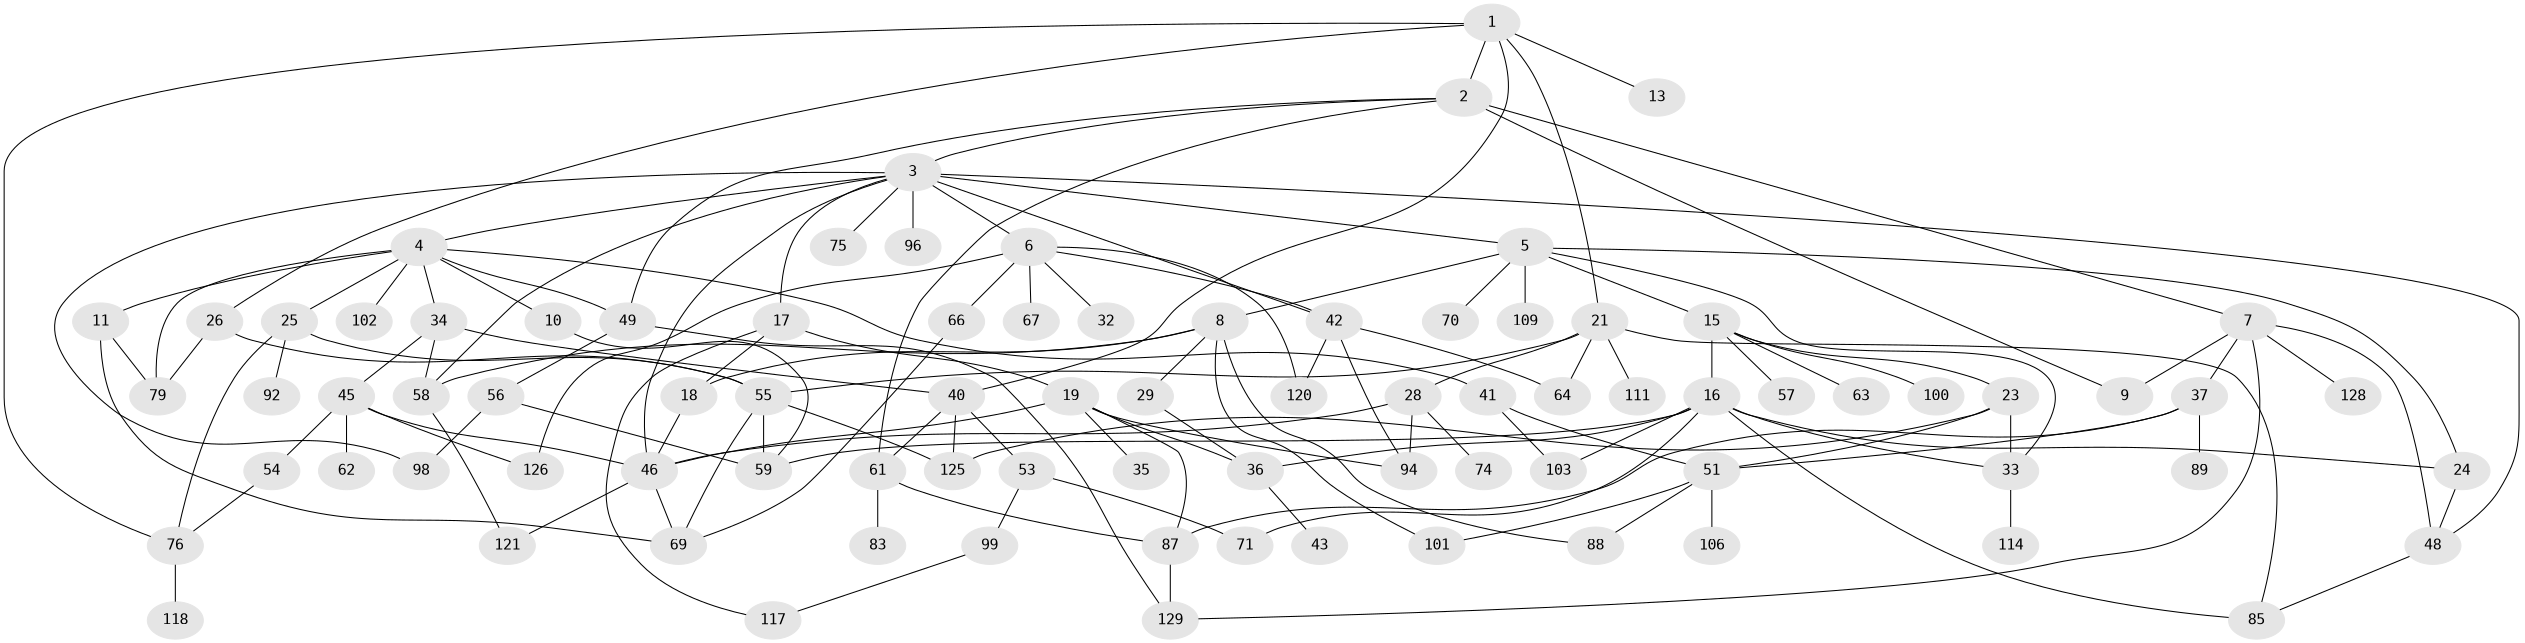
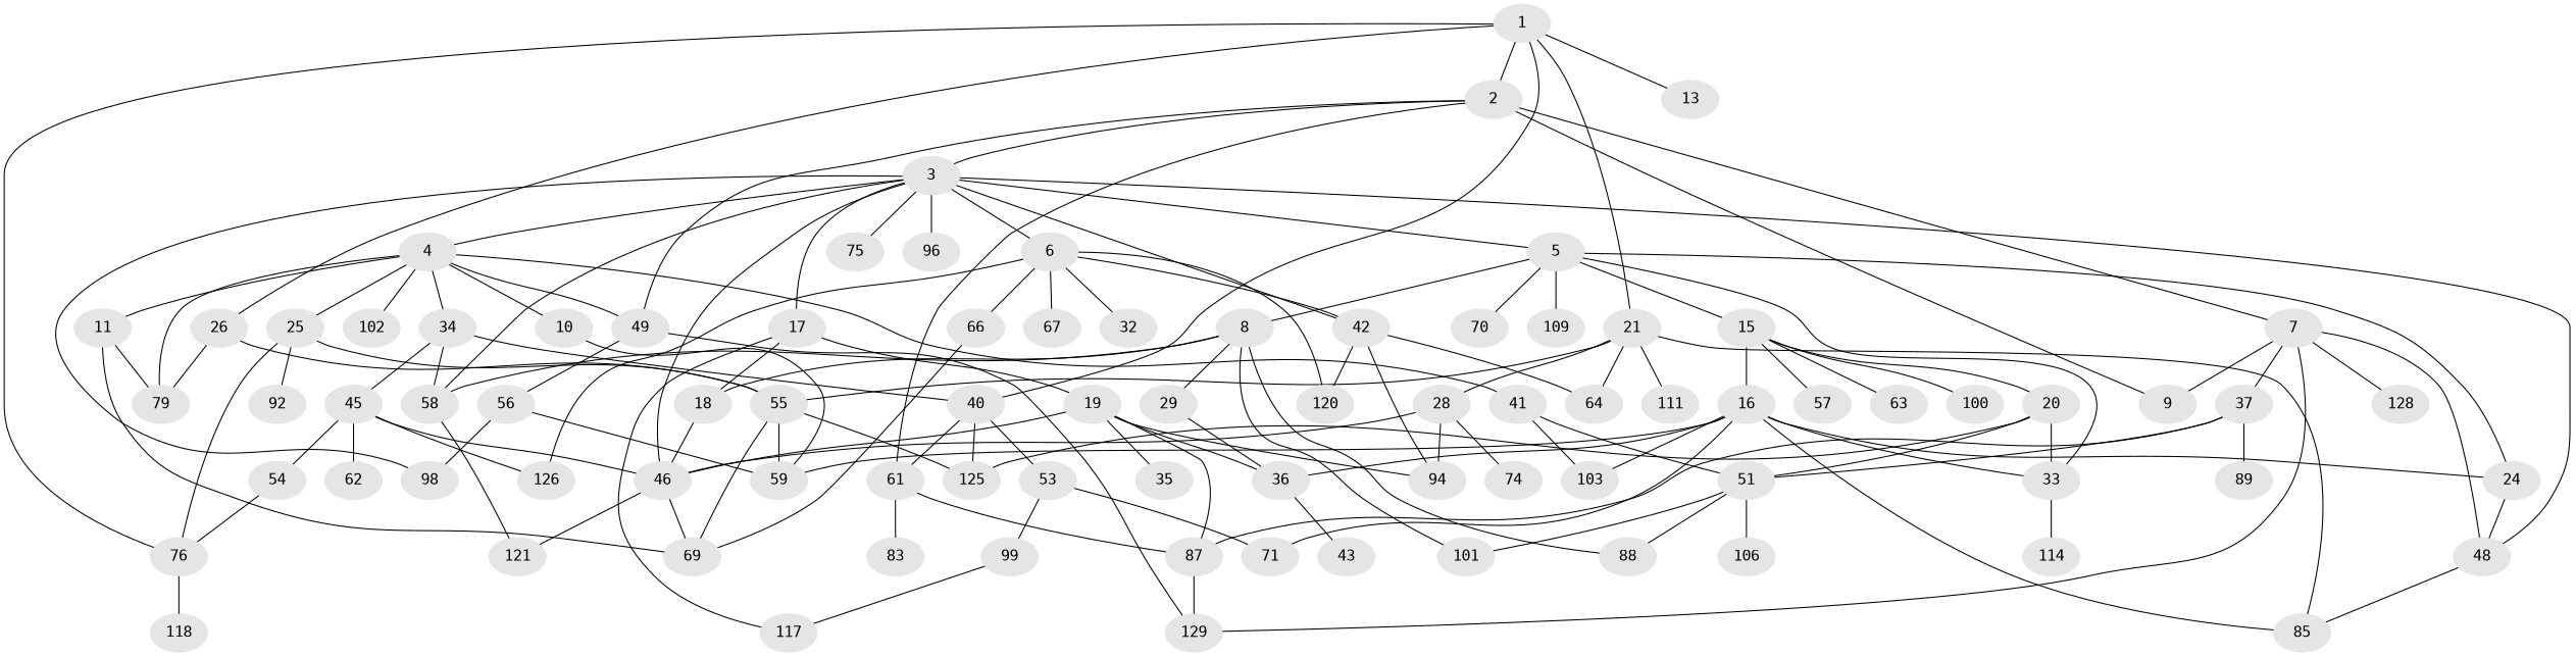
  graph {
    fontname="DejaVu Sans Mono"
    node [color=gray90 fontname="DejaVu Sans Mono" style=filled]
    edge [fontname="DejaVu Sans Mono"]
    1 [super="+12"]
    2 [super="+108"]
    13
    21 [super="+23"]
    26 [super="+27"]
    40 [super="+90"]
    76 [super="+82"]
    3 [super="+38"]
    7 [super="+93"]
    9 [super="+14"]
    49 [super="+107"]
    61 [super="+84"]
    85 [super="+105"]
    28 [super="+97"]
    55 [super="+132"]
    64
    111 [super="+131"]
    79
    125 [super="+127"]
    53 [super="+81"]
    118
    4 [super="+77"]
    5 [super="+31"]
    6 [super="+50"]
    17
    42 [super="+78"]
    46 [super="+95"]
    48 [super="+123"]
    58 [super="+60"]
    75 [super="+80"]
    96
    98
    37 [super="+122"]
    128
    129
    56 [super="+86"]
    87 [super="+124"]
    83
    10
    11
    25 [super="+119"]
    34 [super="+39"]
    41 [super="+104"]
    102
    8 [super="+22"]
    15 [super="+47"]
    24
    33 [super="+65"]
    70
    109
    32
    66 [super="+113"]
    67
    120
    126
    18 [super="+44"]
    19 [super="+30"]
    117 [super="+133"]
    94
    69 [super="+116"]
    121
    59 [super="+73"]
    92
    45 [super="+110"]
    103
    51 [super="+52"]
    29
    88
    101
    16 [super="+68"]
-   20 [label=23]
+   20
    57
    63
    100 [super="+112"]
    114 [super="+130"]
    89
    36 [super="+115"]
    71
    43
    35
    106
    74
    54
    62
    99
    1 -- 2
    1 -- 13
    1 -- 21
    1 -- 26
    1 -- 40
    1 -- 76
    2 -- 3
    2 -- 7
    2 -- 9 [weight=2]
    2 -- 49
    2 -- 61
    21 -- 85
    21 -- 28
    21 -- 55
    21 -- 64
    21 -- 111
    26 -- 55
    26 -- 79
    40 -- 61
    40 -- 125
    40 -- 53
    76 -- 118
    3 -- 4
    3 -- 5
    3 -- 6 [weight=2]
    3 -- 17
    3 -- 42 [weight=2]
    3 -- 46
    3 -- 48
    3 -- 58
    3 -- 75
    3 -- 96
    3 -- 98
    7 -- 9
    7 -- 48
    7 -- 37
    7 -- 128
    7 -- 129
    49 -- 129
    49 -- 56
    61 -- 87
    61 -- 83
    28 -- 46
    28 -- 94
    28 -- 74
    55 -- 125
    55 -- 69
    55 -- 59
    53 -- 71
    53 -- 99
    4 -- 49
    4 -- 79
    4 -- 10
    4 -- 11
    4 -- 25
    4 -- 34
    4 -- 41
    4 -- 102
    5 -- 8
    5 -- 15
    5 -- 24
    5 -- 33
    5 -- 70
    5 -- 109
    6 -- 42
    6 -- 32
    6 -- 66
    6 -- 67
    6 -- 120
    6 -- 126
    17 -- 18
    17 -- 19
    17 -- 117
    42 -- 64
    42 -- 120
    42 -- 94
    46 -- 69
    46 -- 121
    48 -- 85
    58 -- 121
    37 -- 87
    37 -- 51
    37 -- 89
    56 -- 98
    56 -- 59
    87 -- 129
    10 -- 59
    11 -- 79
    11 -- 69
    25 -- 76
    25 -- 55
    25 -- 92
    34 -- 40
    34 -- 58
    34 -- 45
    41 -- 103
    41 -- 51
    8 -- 58
    8 -- 18
    8 -- 29
    8 -- 88
    8 -- 101
    15 -- 16
    15 -- 20
    15 -- 57
    15 -- 63
    15 -- 100
    24 -- 48
    33 -- 114
    66 -- 69
    18 -- 46
    19 -- 46
    19 -- 87
    19 -- 94
    19 -- 36
    19 -- 35
    45 -- 46
    45 -- 126
    45 -- 54
    45 -- 62
    51 -- 88
    51 -- 101
    51 -- 106
    29 -- 36
    16 -- 85
    16 -- 24
    16 -- 33
    16 -- 59
    16 -- 103
    16 -- 36
    16 -- 71
    20 -- 125
    20 -- 33
    20 -- 51
    36 -- 43
    54 -- 76
    99 -- 117
  }
